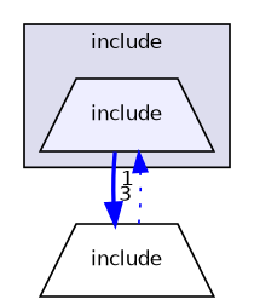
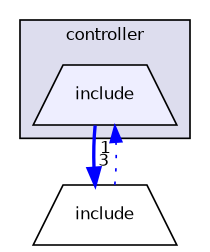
  digraph {
    compound=true
    node [fontname=Helvetica fontsize=10 shape=trapezium]
    edge [labeldistance=1.5 labelfontname=Helvetica labelfontsize=10 color=blue]
    n1 [fillcolor="#eeeeff" label=include pencolor=black style=filled]
    n2 [label=include]
    subgraph cluster_1 {
      bgcolor="#ddddee"
      fontname=Helvetica
      fontsize=10
-     label=include
+     label=controller
      pencolor=black
      n1
    }
    n1 -> n2 [headlabel=3 style=bold]
    n2 -> n1 [headlabel=1 style=dotted]
  }
